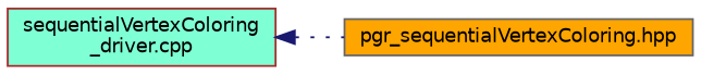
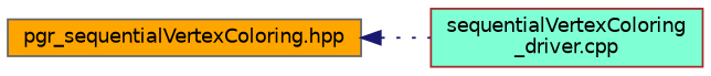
  digraph {
    rankdir=LR
    node [fontname=Helvetica fontsize=10 shape=record style=filled]
    n1 [color=gray40 fillcolor=orange fontcolor=black height=0.2 label="pgr_sequentialVertexColoring.hpp" width=0.4]
    n2 [color=brown fillcolor=aquamarine height=0.2 label="sequentialVertexColoring\l_driver.cpp" width=0.4]
-   n2 -> n1 [color=midnightblue dir=back fontname=Helvetica fontsize=10 labelfontname=Helvetica labelfontsize=10 style=dotted]
+   n1 -> n2 [color=midnightblue dir=back fontname=Helvetica fontsize=10 labelfontname=Helvetica labelfontsize=10 style=dotted]
  }
